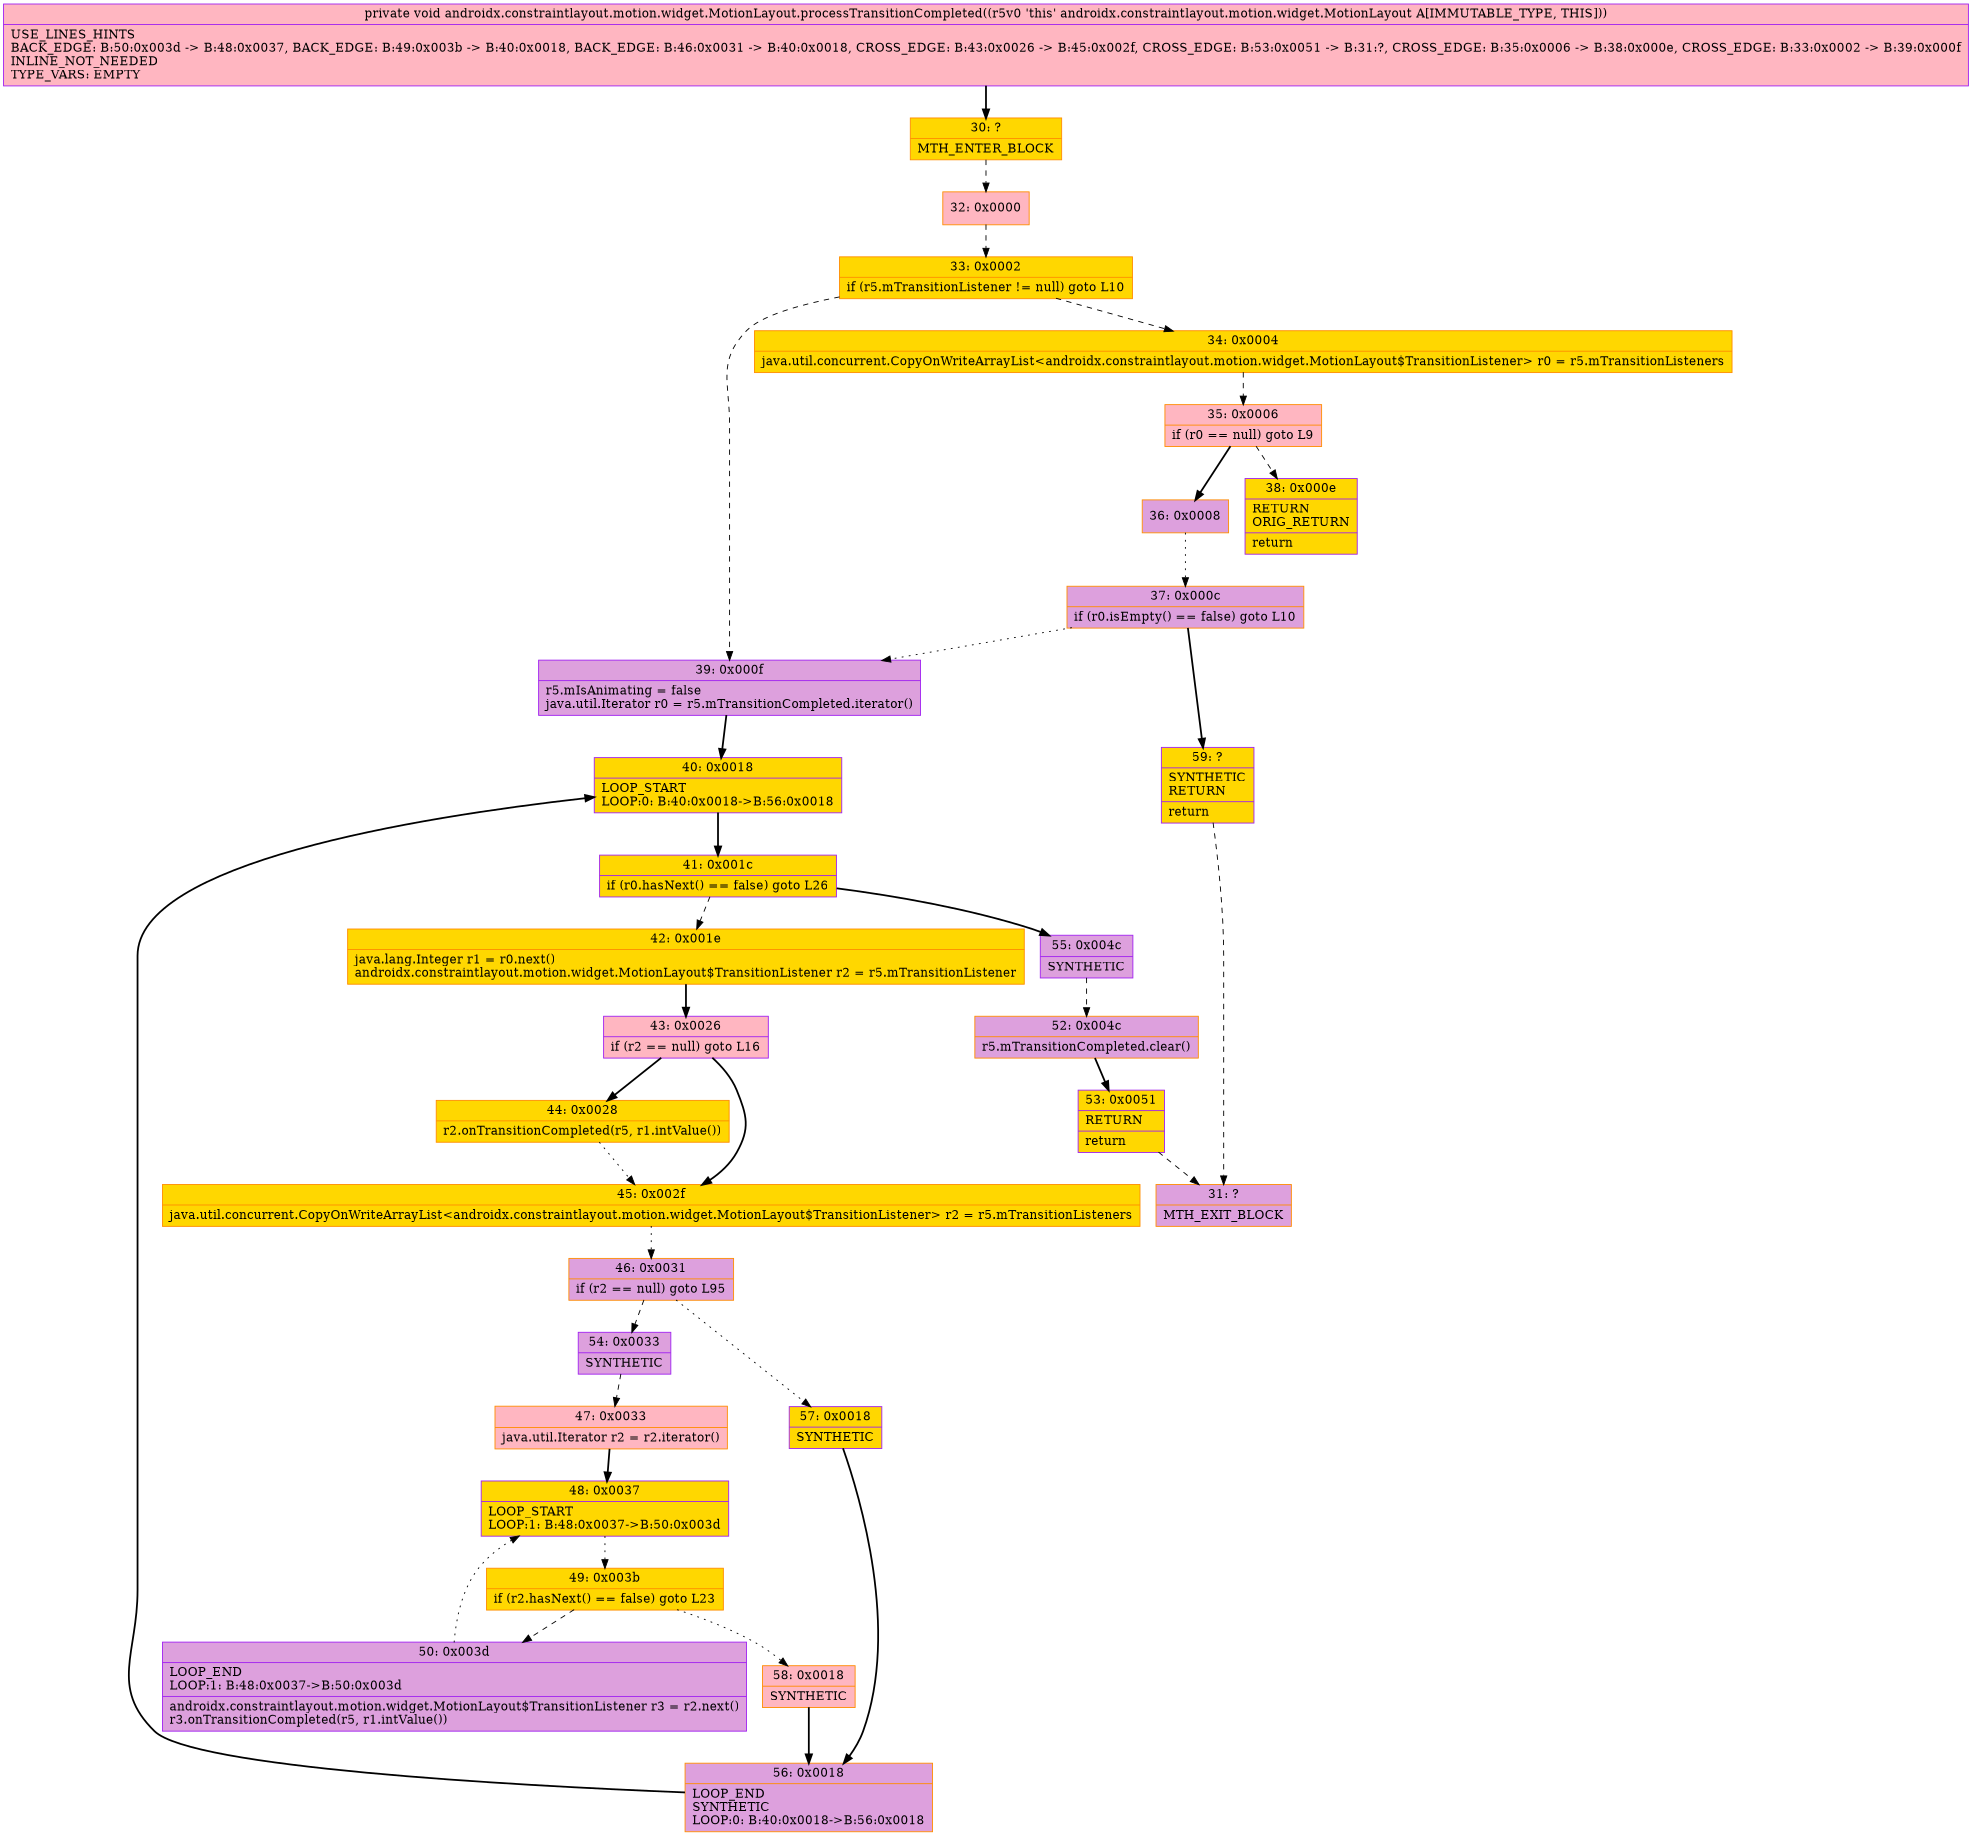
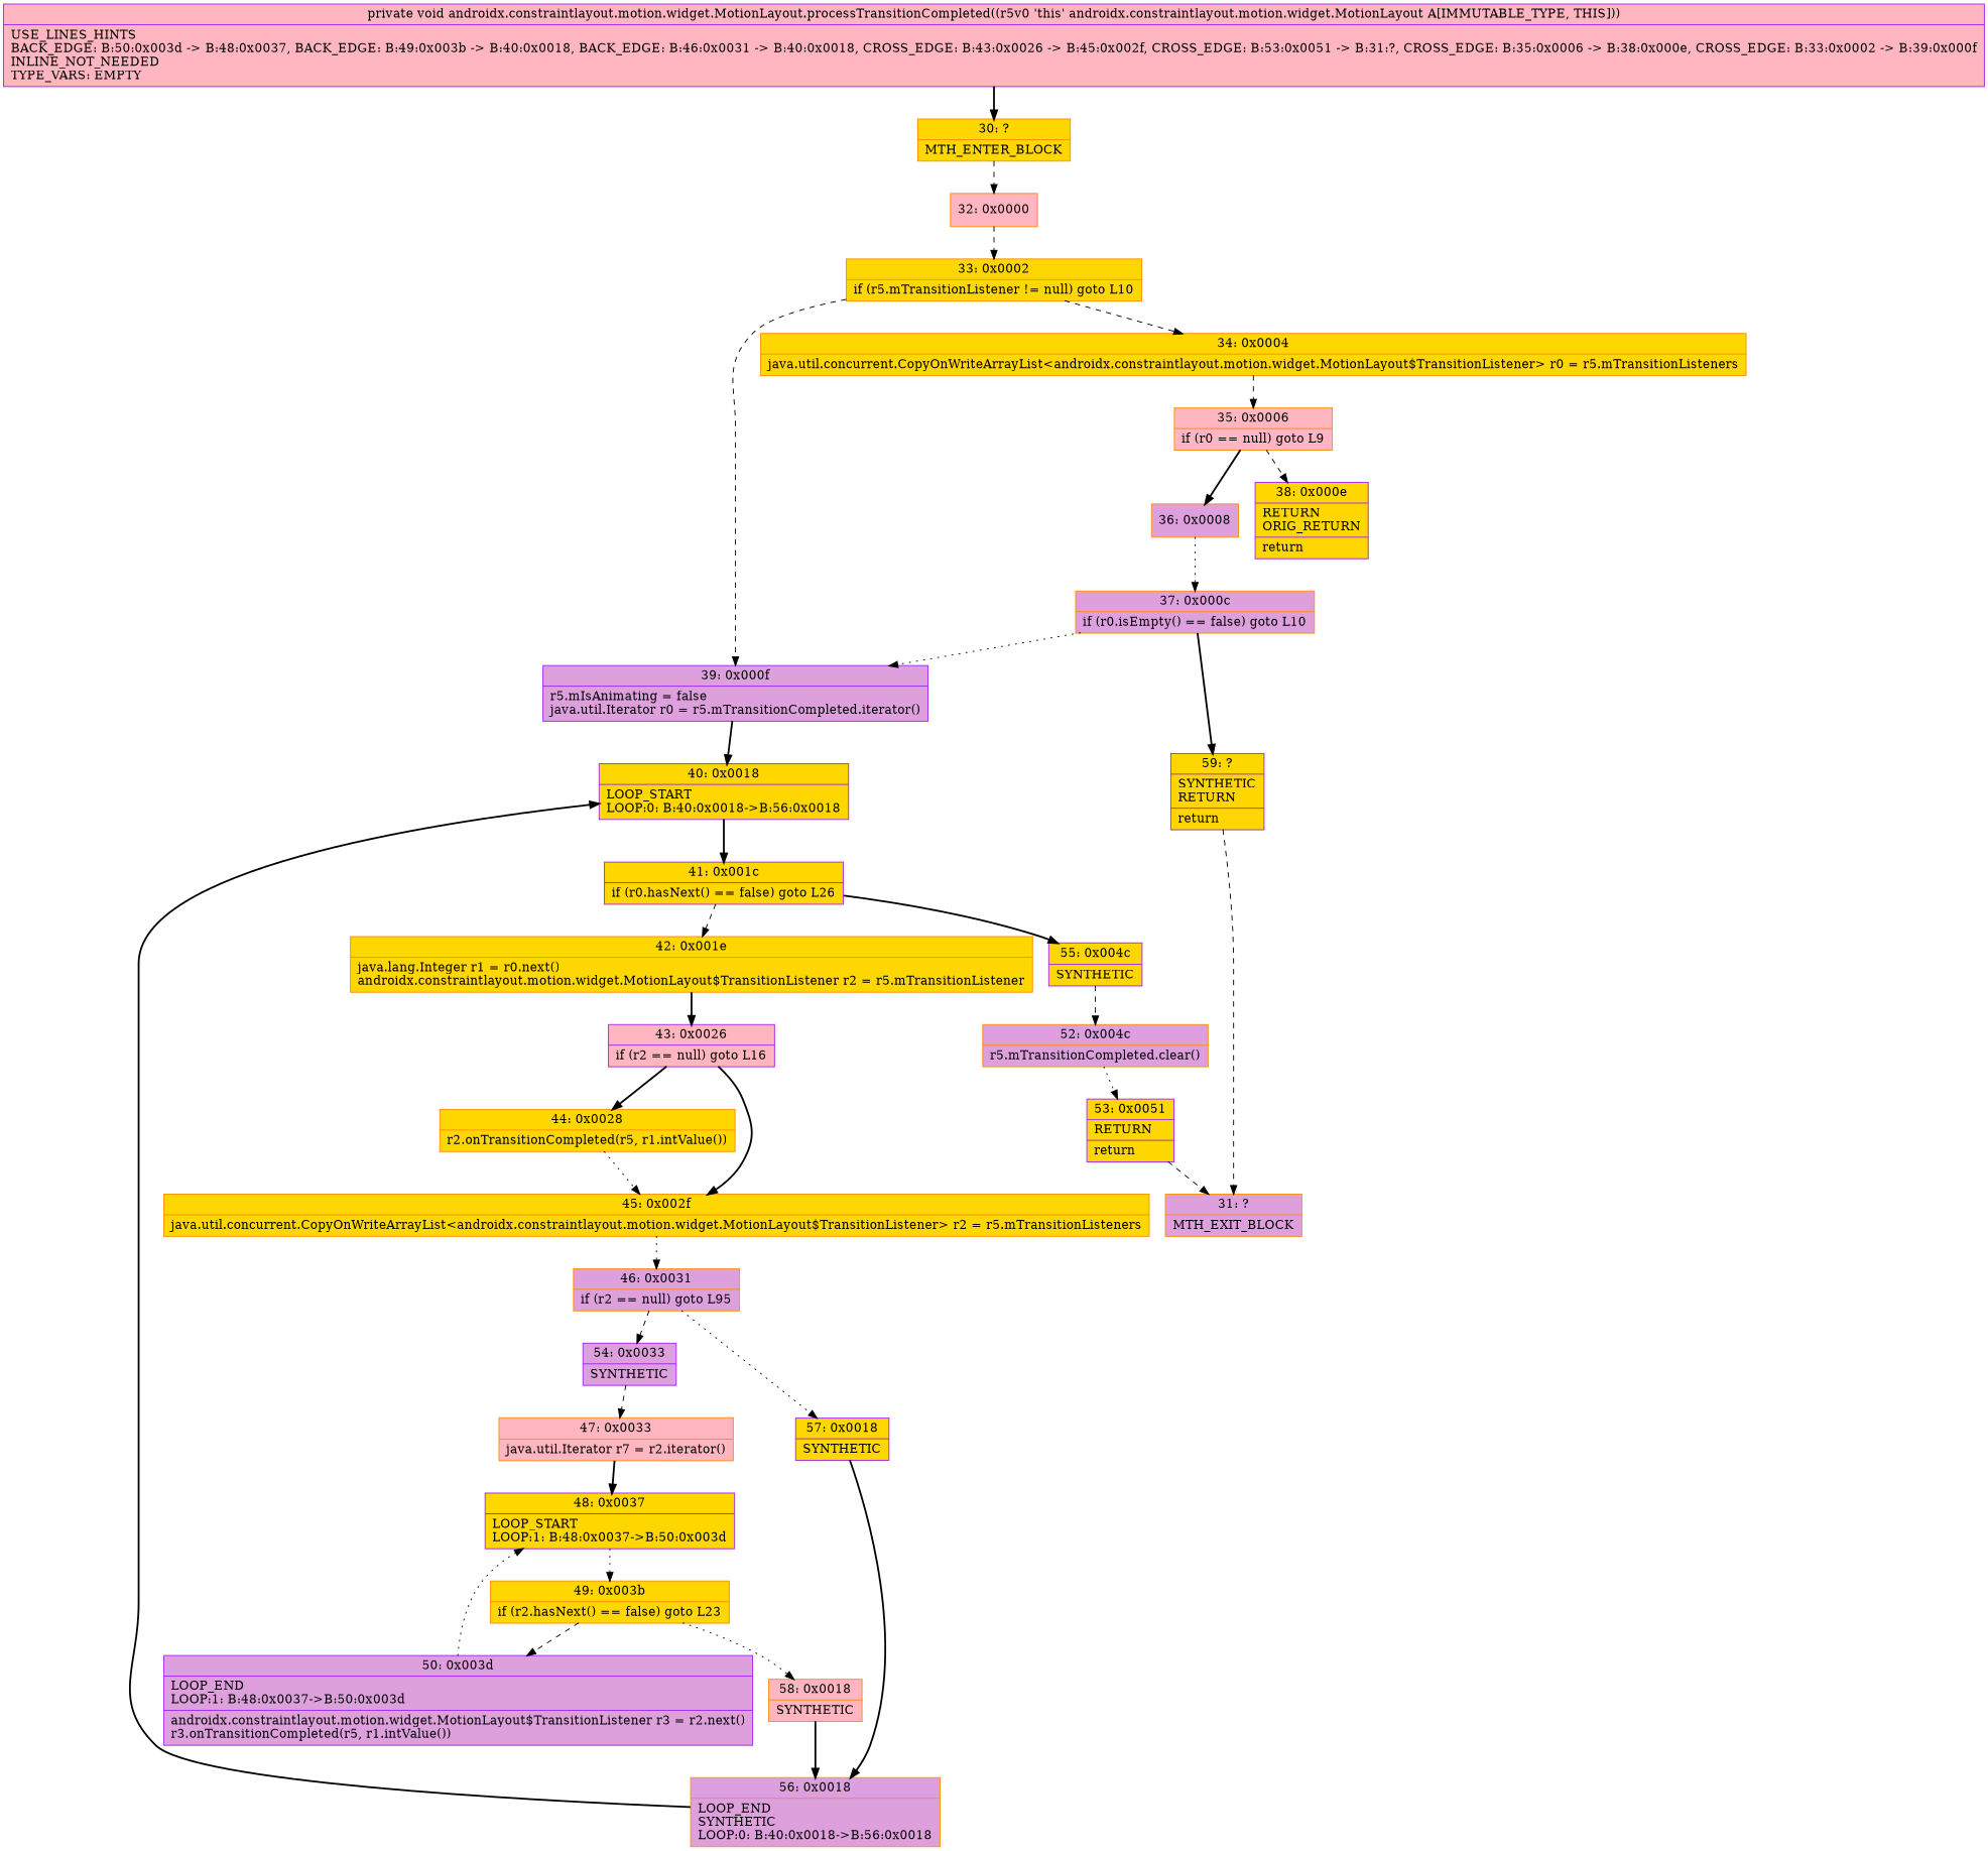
  digraph {
    node [color=darkorange fillcolor=gold shape=record style=filled]
    edge [style=dashed]
    n1 [label="{30\:\ ?|MTH_ENTER_BLOCK\l}"]
    n2 [fillcolor=lightpink label="{32\:\ 0x0000}"]
    n3 [label="{33\:\ 0x0002|if (r5.mTransitionListener != null) goto L10\l}"]
    n4 [label="{34\:\ 0x0004|java.util.concurrent.CopyOnWriteArrayList\<androidx.constraintlayout.motion.widget.MotionLayout$TransitionListener\> r0 = r5.mTransitionListeners\l}"]
    n5 [color=purple fillcolor=plum label="{39\:\ 0x000f|r5.mIsAnimating = false\ljava.util.Iterator r0 = r5.mTransitionCompleted.iterator()\l}"]
    n6 [fillcolor=lightpink label="{35\:\ 0x0006|if (r0 == null) goto L9\l}"]
    n7 [color=purple label="{40\:\ 0x0018|LOOP_START\lLOOP:0: B:40:0x0018\-\>B:56:0x0018\l}"]
    n8 [fillcolor=plum label="{36\:\ 0x0008}"]
    n9 [color=purple label="{38\:\ 0x000e|RETURN\lORIG_RETURN\l|return\l}"]
    n10 [fillcolor=plum label="{37\:\ 0x000c|if (r0.isEmpty() == false) goto L10\l}"]
    n11 [color=purple label="{59\:\ ?|SYNTHETIC\lRETURN\l|return\l}"]
    n12 [fillcolor=plum label="{31\:\ ?|MTH_EXIT_BLOCK\l}"]
    n13 [color=purple label="{41\:\ 0x001c|if (r0.hasNext() == false) goto L26\l}"]
    n14 [label="{42\:\ 0x001e|java.lang.Integer r1 = r0.next()\landroidx.constraintlayout.motion.widget.MotionLayout$TransitionListener r2 = r5.mTransitionListener\l}"]
-   n15 [color=purple fillcolor=plum label="{55\:\ 0x004c|SYNTHETIC\l}"]
+   n15 [color=purple label="{55\:\ 0x004c|SYNTHETIC\l}"]
    n16 [color=purple fillcolor=lightpink label="{43\:\ 0x0026|if (r2 == null) goto L16\l}"]
    n17 [fillcolor=plum label="{52\:\ 0x004c|r5.mTransitionCompleted.clear()\l}"]
    n18 [label="{44\:\ 0x0028|r2.onTransitionCompleted(r5, r1.intValue())\l}"]
    n19 [label="{45\:\ 0x002f|java.util.concurrent.CopyOnWriteArrayList\<androidx.constraintlayout.motion.widget.MotionLayout$TransitionListener\> r2 = r5.mTransitionListeners\l}"]
    n20 [fillcolor=plum label="{46\:\ 0x0031|if (r2 == null) goto L95\l}"]
    n21 [color=purple fillcolor=plum label="{54\:\ 0x0033|SYNTHETIC\l}"]
    n22 [color=purple label="{57\:\ 0x0018|SYNTHETIC\l}"]
-   n23 [fillcolor=lightpink label="{47\:\ 0x0033|java.util.Iterator r2 = r2.iterator()\l}"]
+   n23 [fillcolor=lightpink label="{47\:\ 0x0033|java.util.Iterator r7 = r2.iterator()\l}"]
    n24 [fillcolor=plum label="{56\:\ 0x0018|LOOP_END\lSYNTHETIC\lLOOP:0: B:40:0x0018\-\>B:56:0x0018\l}"]
    n25 [color=purple label="{48\:\ 0x0037|LOOP_START\lLOOP:1: B:48:0x0037\-\>B:50:0x003d\l}"]
    n26 [label="{49\:\ 0x003b|if (r2.hasNext() == false) goto L23\l}"]
    n27 [color=purple fillcolor=plum label="{50\:\ 0x003d|LOOP_END\lLOOP:1: B:48:0x0037\-\>B:50:0x003d\l|androidx.constraintlayout.motion.widget.MotionLayout$TransitionListener r3 = r2.next()\lr3.onTransitionCompleted(r5, r1.intValue())\l}"]
    n28 [fillcolor=lightpink label="{58\:\ 0x0018|SYNTHETIC\l}"]
    n29 [color=purple label="{53\:\ 0x0051|RETURN\l|return\l}"]
    n30 [color=purple fillcolor=lightpink label="{private void androidx.constraintlayout.motion.widget.MotionLayout.processTransitionCompleted((r5v0 'this' androidx.constraintlayout.motion.widget.MotionLayout A[IMMUTABLE_TYPE, THIS]))  | USE_LINES_HINTS\lBACK_EDGE: B:50:0x003d \-\> B:48:0x0037, BACK_EDGE: B:49:0x003b \-\> B:40:0x0018, BACK_EDGE: B:46:0x0031 \-\> B:40:0x0018, CROSS_EDGE: B:43:0x0026 \-\> B:45:0x002f, CROSS_EDGE: B:53:0x0051 \-\> B:31:?, CROSS_EDGE: B:35:0x0006 \-\> B:38:0x000e, CROSS_EDGE: B:33:0x0002 \-\> B:39:0x000f\lINLINE_NOT_NEEDED\lTYPE_VARS: EMPTY\l}"]
    n1 -> n2
    n2 -> n3
    n3 -> n4
    n3 -> n5
    n4 -> n6
    n5 -> n7 [style=bold]
    n6 -> n8 [style=bold]
    n6 -> n9
    n7 -> n13 [style=bold]
    n8 -> n10 [style=dotted]
    n10 -> n5 [style=dotted]
    n10 -> n11 [style=bold]
    n11 -> n12
    n13 -> n14
    n13 -> n15 [style=bold]
    n14 -> n16 [style=bold]
    n15 -> n17
    n16 -> n18 [style=bold]
    n16 -> n19 [style=bold]
-   n17 -> n29 [style=bold]
+   n17 -> n29 [style=dotted]
    n18 -> n19 [style=dotted]
    n19 -> n20 [style=dotted]
    n20 -> n21
    n20 -> n22 [style=dotted]
    n21 -> n23
    n22 -> n24 [style=bold]
    n23 -> n25 [style=bold]
    n24 -> n7 [style=bold]
    n25 -> n26 [style=dotted]
    n26 -> n27
    n26 -> n28 [style=dotted]
    n27 -> n25 [style=dotted]
    n28 -> n24 [style=bold]
    n29 -> n12
    n30 -> n1 [style=bold]
  }
